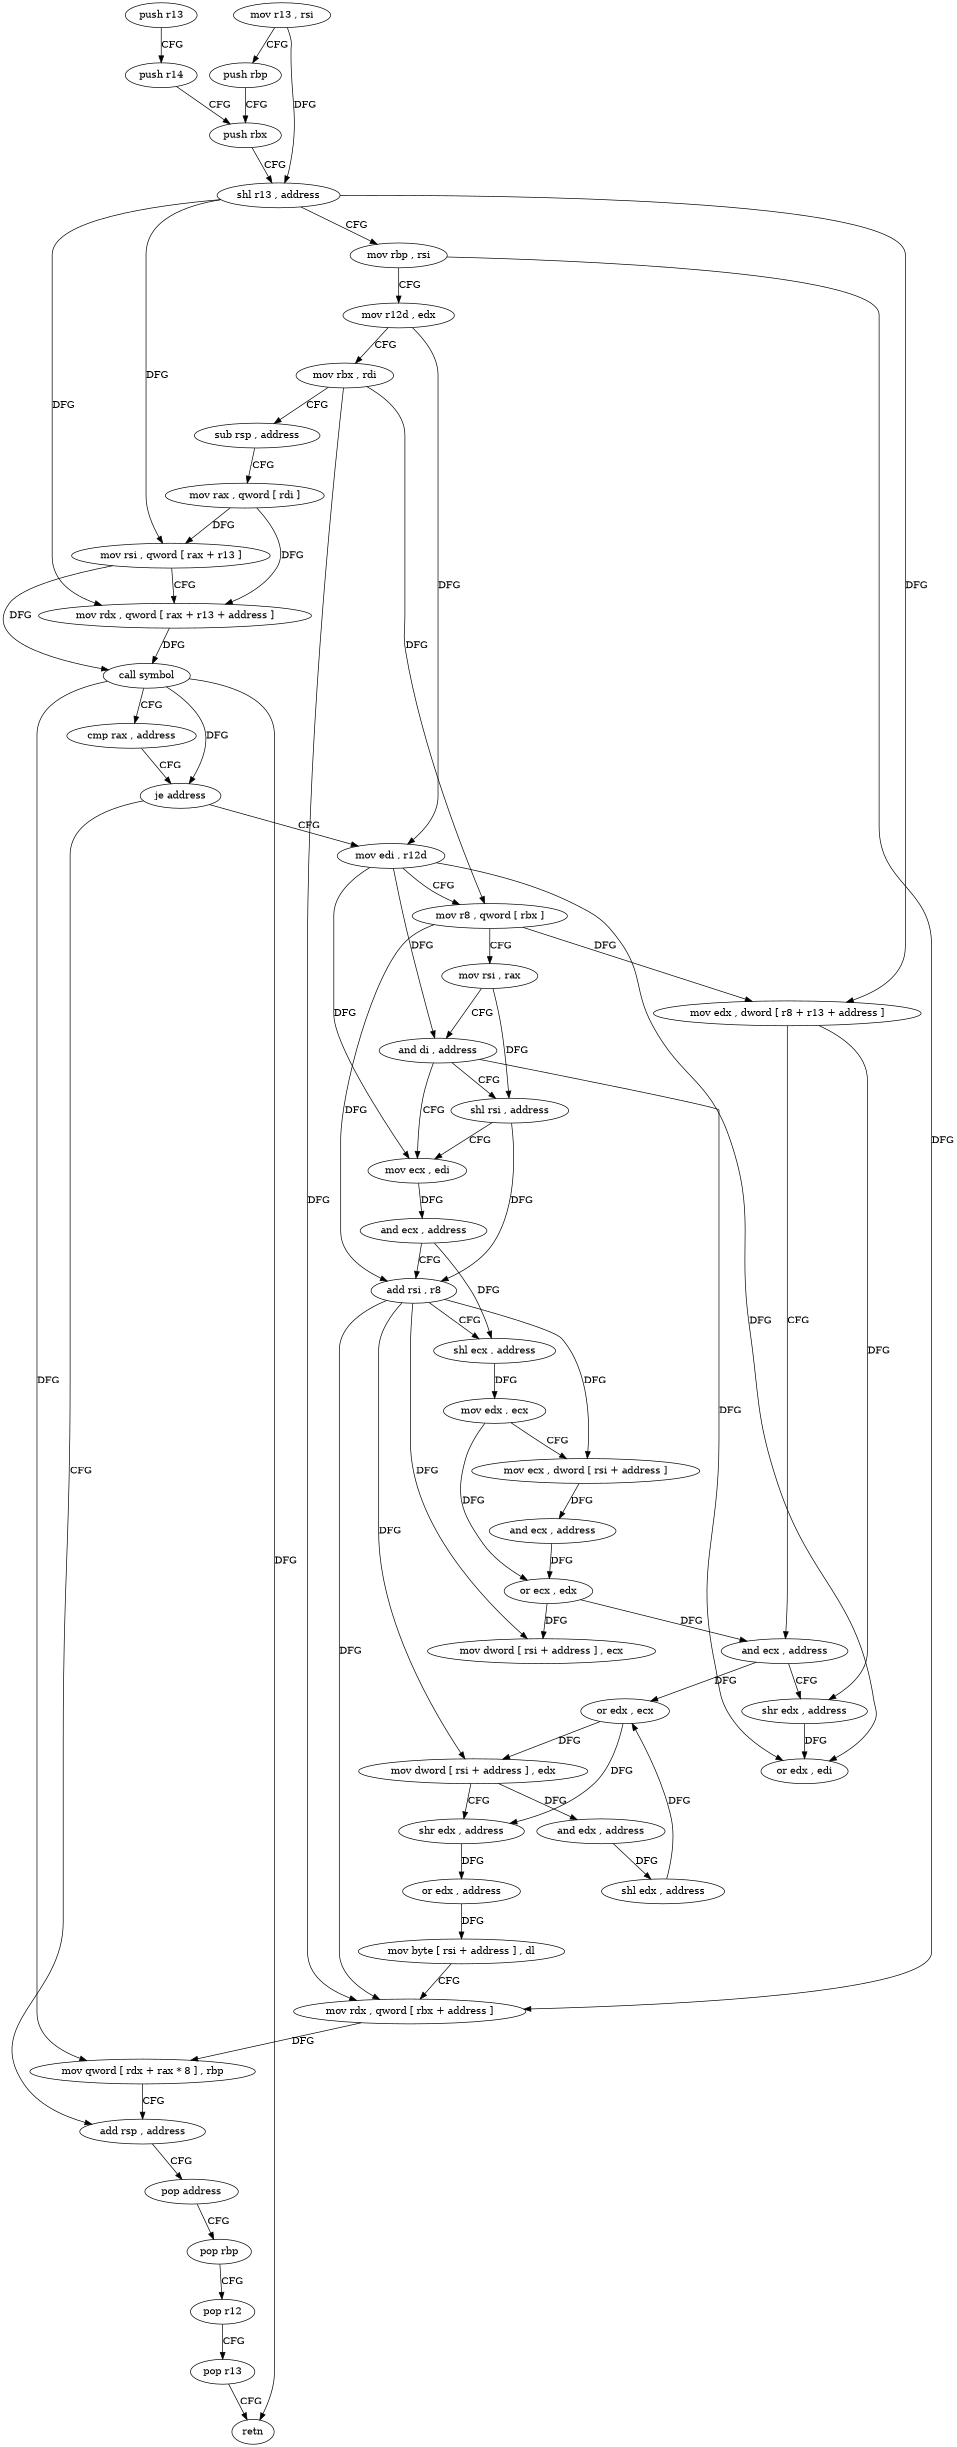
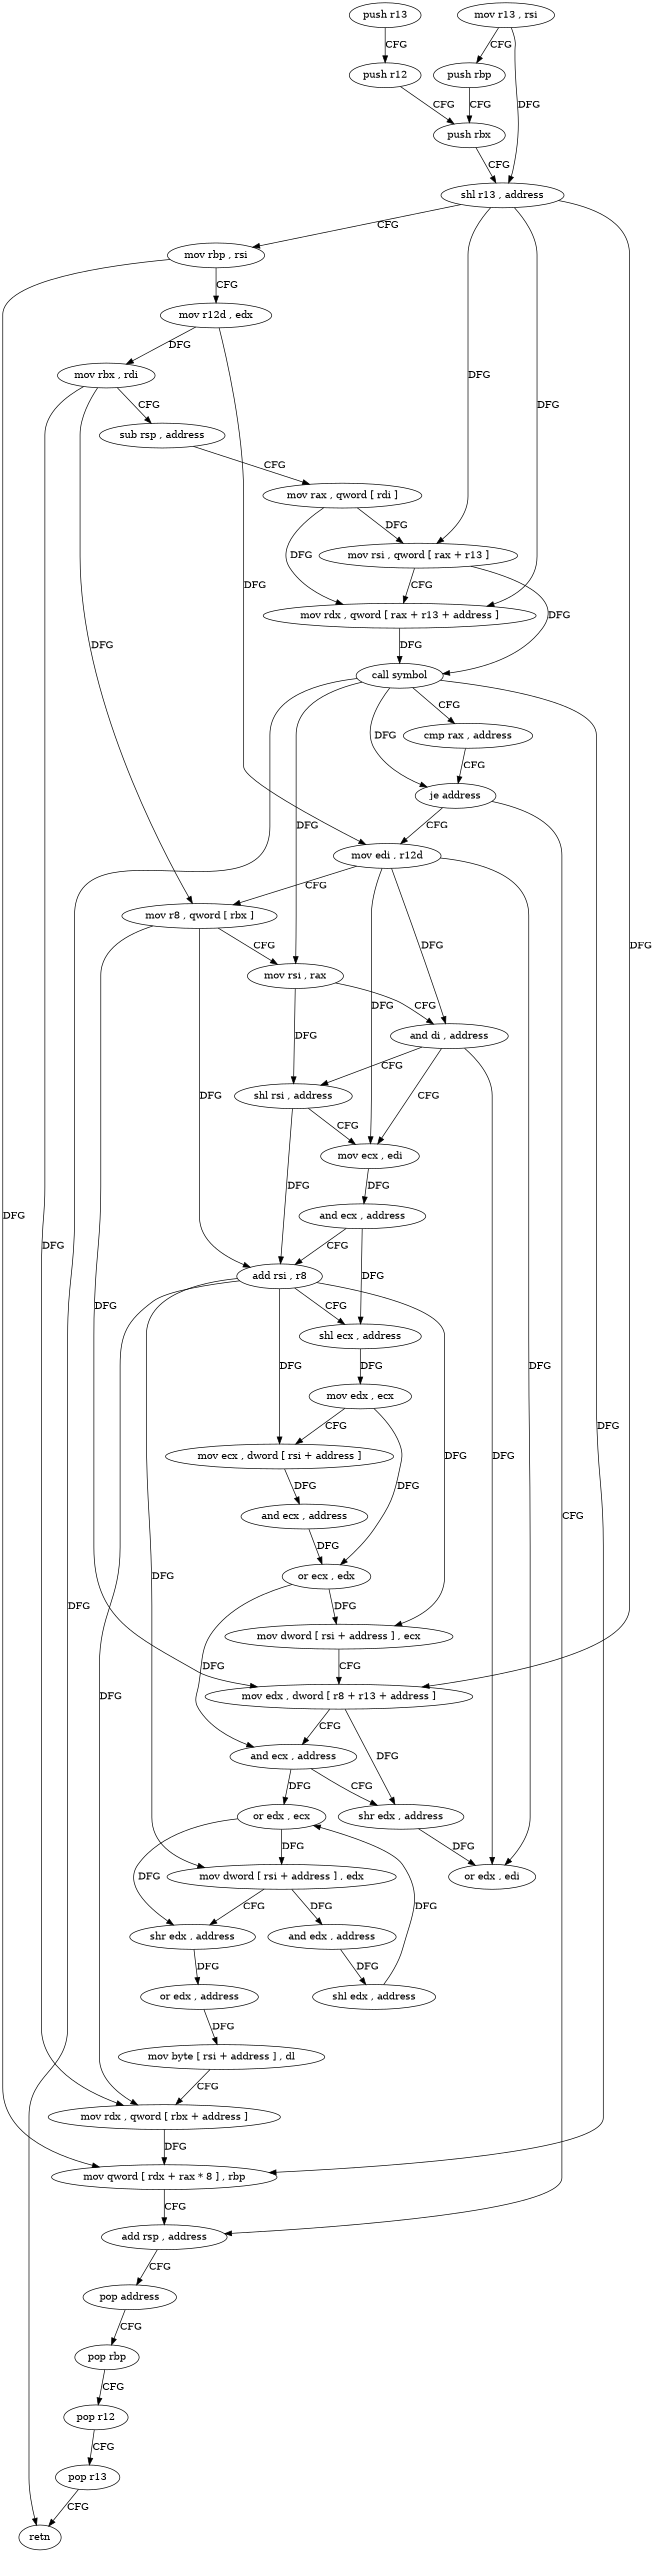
  digraph {
    n1 [label="push r13"]
-   n2 [label="push r14"]
+   n2 [label="push r12"]
    n3 [label="push rbx"]
    n4 [label="mov r13 , rsi"]
    n5 [label="push rbp"]
    n6 [label="shl r13 , address"]
    n7 [label="mov rbp , rsi"]
    n8 [label="mov rsi , qword [ rax + r13 ]"]
    n9 [label="mov rdx , qword [ rax + r13 + address ]"]
    n10 [label="mov edx , dword [ r8 + r13 + address ]"]
    n11 [label="mov r12d , edx"]
    n12 [label="mov qword [ rdx + rax * 8 ] , rbp"]
    n13 [label="call symbol"]
    n14 [label="and ecx , address"]
    n15 [label="shr edx , address"]
    n16 [label="mov rbx , rdi"]
    n17 [label="mov edi , r12d"]
    n18 [label="add rsp , address"]
    n19 [label="sub rsp , address"]
    n20 [label="mov r8 , qword [ rbx ]"]
    n21 [label="mov rdx , qword [ rbx + address ]"]
    n22 [label="and di , address"]
    n23 [label="mov ecx , edi"]
    n24 [label="or edx , edi"]
    n25 [label="mov rax , qword [ rdi ]"]
    n26 [label="mov rsi , rax"]
    n27 [label="add rsi , r8"]
    n28 [label="cmp rax , address"]
    n29 [label="je address"]
    n30 [label=retn]
    n31 [label="shl rsi , address"]
    n32 [label="pop address"]
    n33 [label="pop rbp"]
    n34 [label="and ecx , address"]
    n35 [label="pop r12"]
    n36 [label="pop r13"]
    n37 [label="shl ecx , address"]
    n38 [label="mov ecx , dword [ rsi + address ]"]
    n39 [label="mov dword [ rsi + address ] , ecx"]
    n40 [label="mov dword [ rsi + address ] , edx"]
    n41 [label="mov edx , ecx"]
    n42 [label="and ecx , address"]
    n43 [label="and edx , address"]
    n44 [label="shr edx , address"]
    n45 [label="mov byte [ rsi + address ] , dl"]
    n46 [label="or ecx , edx"]
    n47 [label="or edx , ecx"]
    n48 [label="shl edx , address"]
    n49 [label="or edx , address"]
    n1 -> n2 [label=CFG]
    n2 -> n3 [label=CFG]
    n3 -> n6 [label=CFG]
    n4 -> n5 [label=CFG]
    n4 -> n6 [label=DFG]
    n5 -> n3 [label=CFG]
    n6 -> n7 [label=CFG]
    n6 -> n8 [label=DFG]
    n6 -> n9 [label=DFG]
    n6 -> n10 [label=DFG]
    n7 -> n11 [label=CFG]
-   n7 -> n21 [label=DFG]
+   n7 -> n12 [label=DFG]
    n8 -> n9 [label=CFG]
    n8 -> n13 [label=DFG]
    n9 -> n13 [label=DFG]
    n10 -> n14 [label=CFG]
    n10 -> n15 [label=DFG]
-   n11 -> n16 [label=CFG]
+   n11 -> n16 [label=DFG]
    n11 -> n17 [label=DFG]
    n12 -> n18 [label=CFG]
    n13 -> n12 [label=DFG]
+   n13 -> n26 [label=DFG]
    n13 -> n28 [label=CFG]
    n13 -> n29 [label=DFG]
    n13 -> n30 [label=DFG]
    n14 -> n15 [label=CFG]
    n14 -> n47 [label=DFG]
    n15 -> n24 [label=DFG]
    n16 -> n19 [label=CFG]
    n16 -> n20 [label=DFG]
    n16 -> n21 [label=DFG]
    n17 -> n20 [label=CFG]
    n17 -> n22 [label=DFG]
    n17 -> n23 [label=DFG]
    n17 -> n24 [label=DFG]
    n18 -> n32 [label=CFG]
    n19 -> n25 [label=CFG]
    n20 -> n10 [label=DFG]
    n20 -> n26 [label=CFG]
    n20 -> n27 [label=DFG]
    n21 -> n12 [label=DFG]
    n22 -> n23 [label=CFG]
    n22 -> n24 [label=DFG]
    n22 -> n31 [label=CFG]
    n23 -> n34 [label=DFG]
    n25 -> n8 [label=DFG]
    n25 -> n9 [label=DFG]
    n26 -> n22 [label=CFG]
    n26 -> n31 [label=DFG]
    n27 -> n21 [label=DFG]
    n27 -> n37 [label=CFG]
    n27 -> n38 [label=DFG]
    n27 -> n39 [label=DFG]
    n27 -> n40 [label=DFG]
    n28 -> n29 [label=CFG]
    n29 -> n17 [label=CFG]
    n29 -> n18 [label=CFG]
    n31 -> n23 [label=CFG]
    n31 -> n27 [label=DFG]
    n32 -> n33 [label=CFG]
    n33 -> n35 [label=CFG]
    n34 -> n27 [label=CFG]
    n34 -> n37 [label=DFG]
    n35 -> n36 [label=CFG]
    n36 -> n30 [label=CFG]
    n37 -> n41 [label=DFG]
    n38 -> n42 [label=DFG]
+   n39 -> n10 [label=CFG]
    n40 -> n43 [label=DFG]
    n40 -> n44 [label=CFG]
    n41 -> n38 [label=CFG]
    n41 -> n46 [label=DFG]
    n42 -> n46 [label=DFG]
    n43 -> n48 [label=DFG]
    n44 -> n49 [label=DFG]
    n45 -> n21 [label=CFG]
    n46 -> n14 [label=DFG]
    n46 -> n39 [label=DFG]
    n47 -> n40 [label=DFG]
    n47 -> n44 [label=DFG]
    n48 -> n47 [label=DFG]
    n49 -> n45 [label=DFG]
  }
